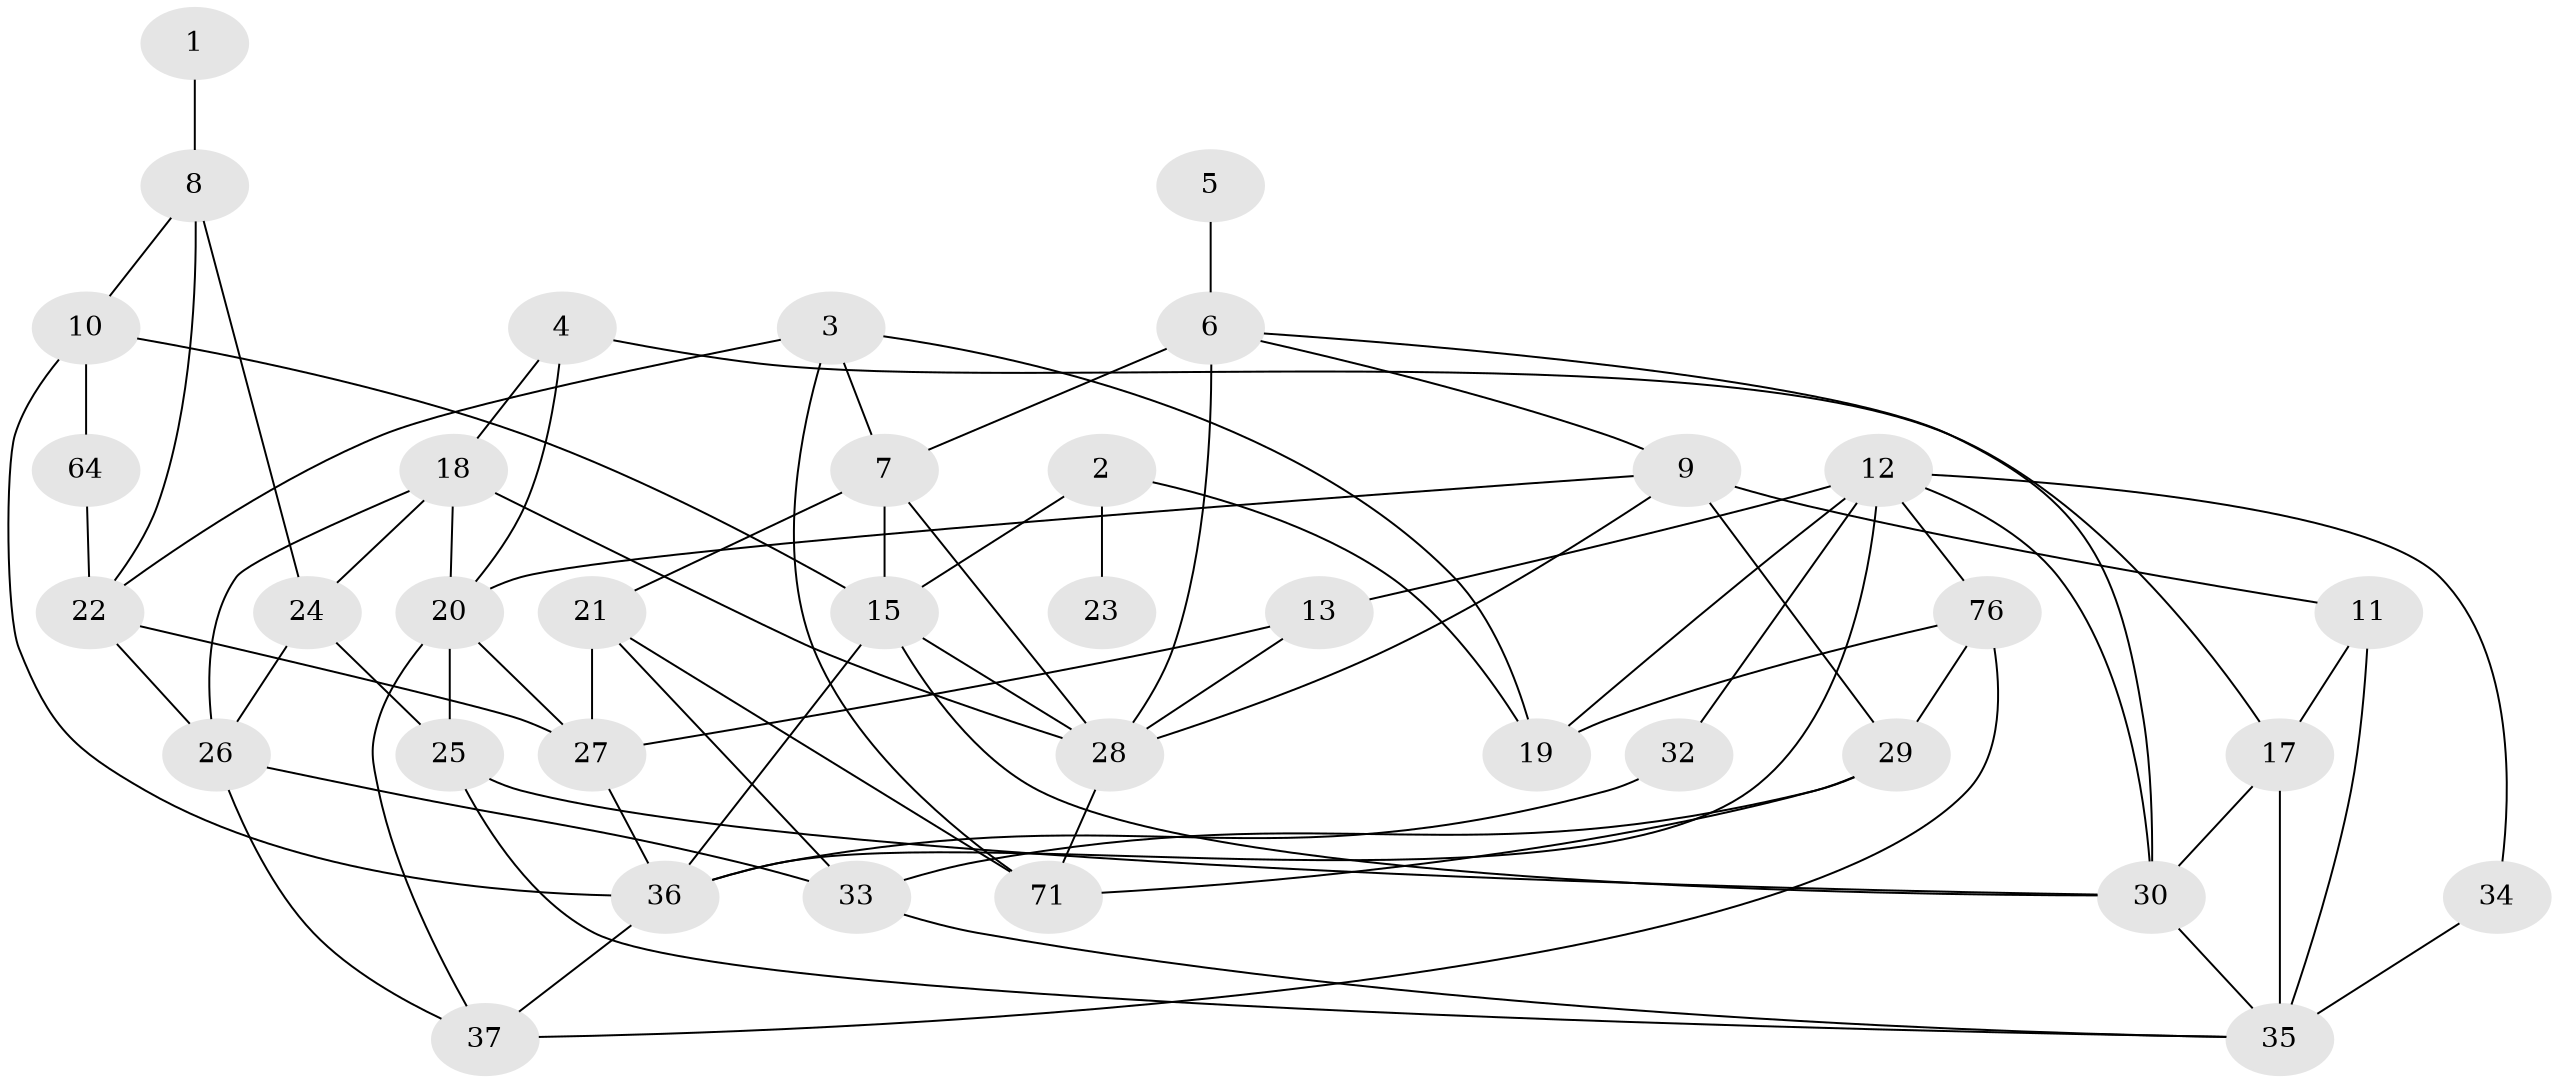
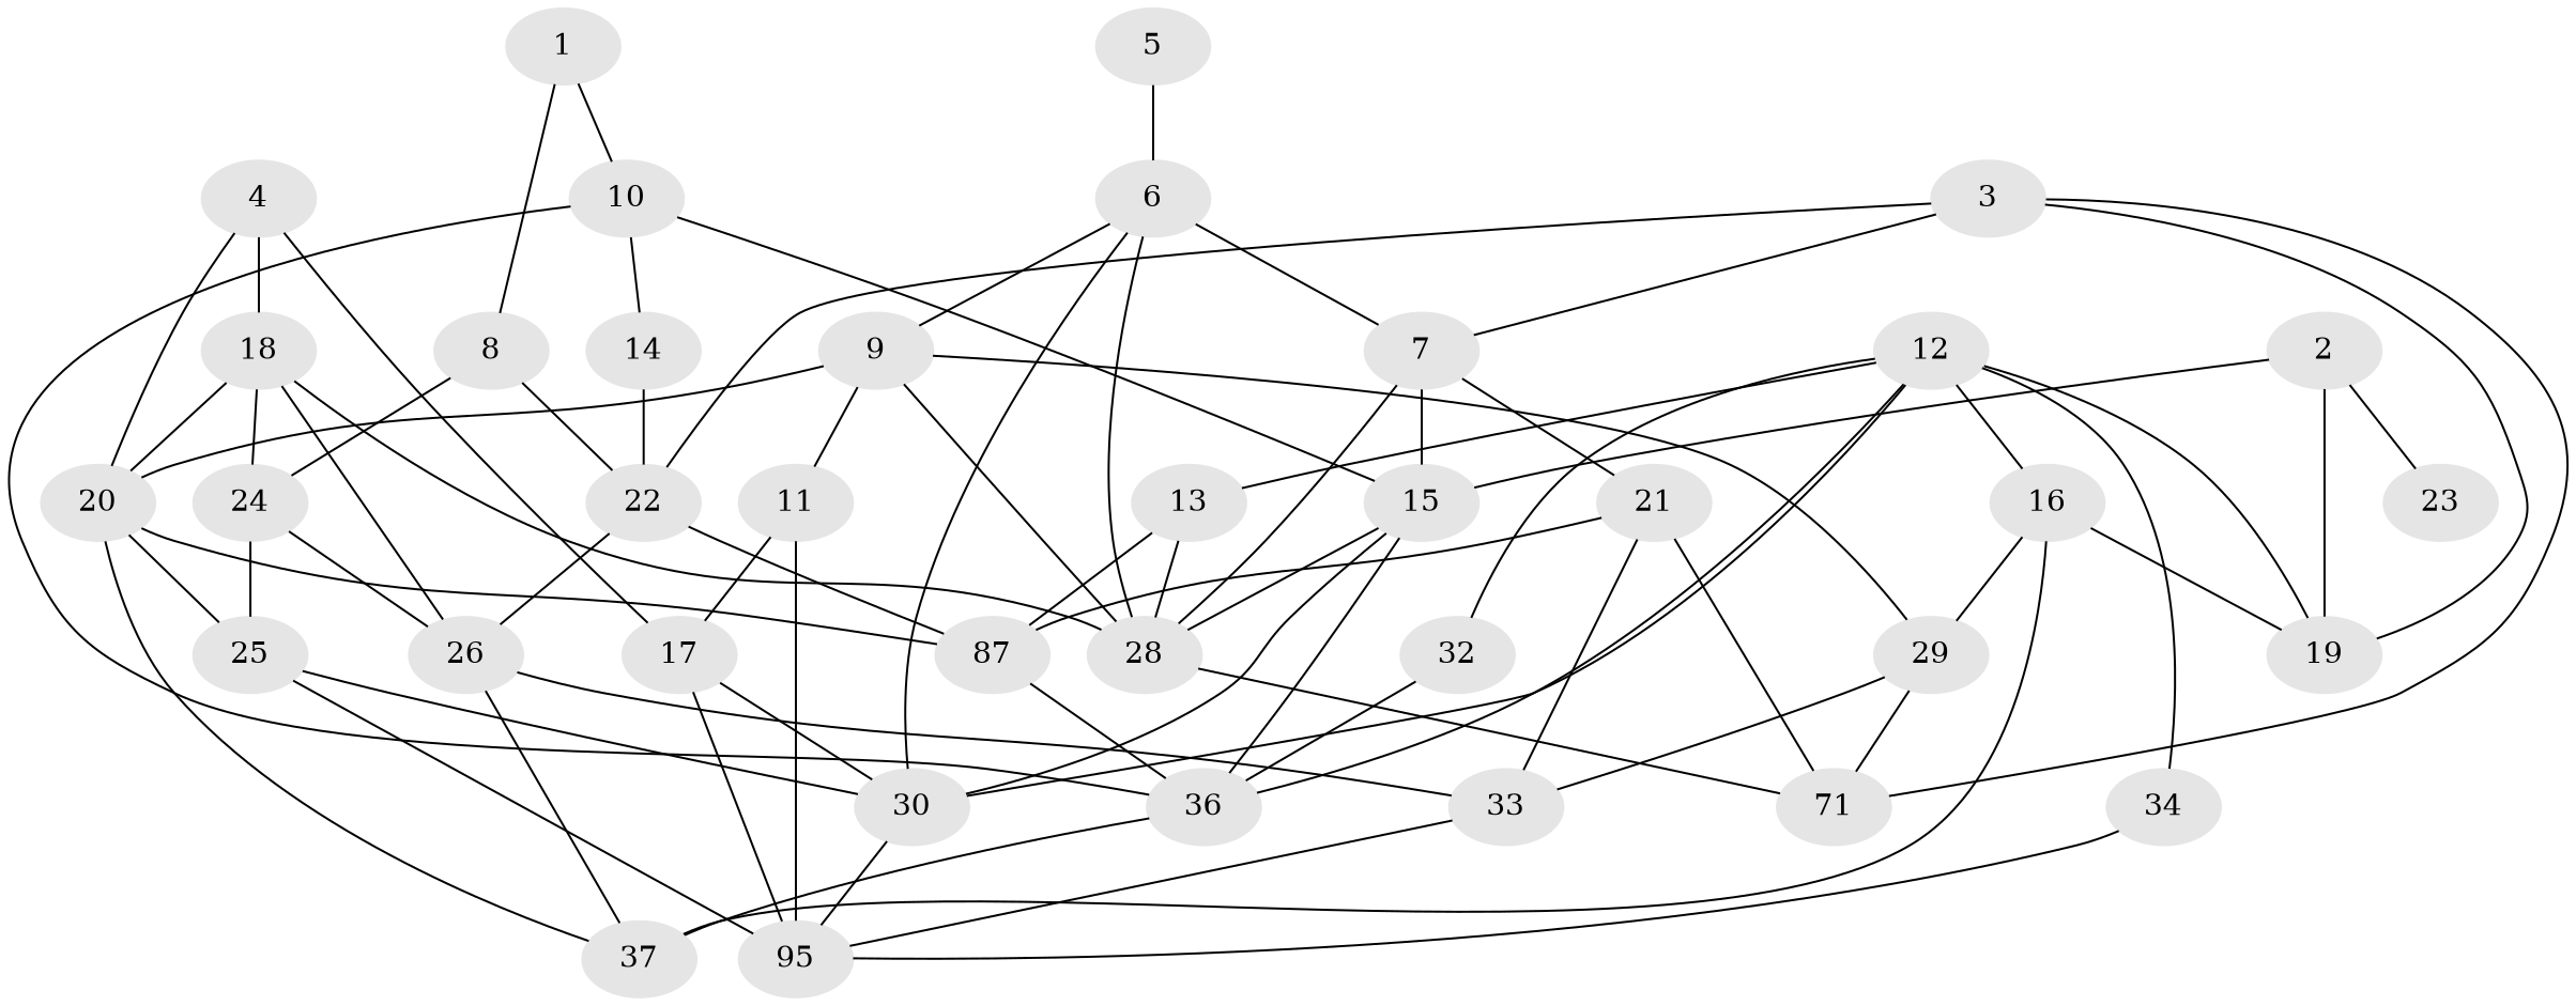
  graph {
    node [color=gray90 style=filled]
    edge [weight=1.0]
    1
    8
    10
    22
    24
    15
-   14 [label=64]
+   14
    36
    2
    19
    23
    28
    30
    3
    7
    n16 [label=71]
    21
-   27
+   27 [label=87]
    26
    4
    17
    18
    20
-   35
+   35 [label=95]
    25
    37
    5
    6
    9
    11
    29
    33
    12
    13
-   16 [label=76]
+   16
    32
    34
    1 -- 8
-   8 -- 10
+   1 -- 10
    8 -- 22
    8 -- 24
    10 -- 15
    10 -- 14
    10 -- 36
    22 -- 27 [weight=2.0]
    22 -- 26
    24 -- 26
    24 -- 25 [weight=2.0]
    15 -- 36
    15 -- 28
    15 -- 30
    14 -- 22
    36 -- 37
    2 -- 15
    2 -- 19 [weight=2.0]
    2 -- 23
    28 -- n16
    30 -- 35
    3 -- 22
    3 -- 19
    3 -- 7
    3 -- n16
    7 -- 15
    7 -- 28
    7 -- 21 [weight=2.0]
    21 -- n16
    21 -- 27 [weight=3.0]
    21 -- 33
    27 -- 36
    26 -- 37
    26 -- 33
    4 -- 17
    4 -- 18
    4 -- 20
    17 -- 30
    17 -- 35
    18 -- 24
    18 -- 28
    18 -- 26 [weight=2.0]
    18 -- 20
    20 -- 27
    20 -- 25
    20 -- 37
    25 -- 30
    25 -- 35
    5 -- 6
    6 -- 28
    6 -- 30
    6 -- 7 [weight=2.0]
    6 -- 9
    9 -- 28
    9 -- 20
    9 -- 11
    9 -- 29
    11 -- 17
    11 -- 35 [weight=2.0]
    29 -- n16
    29 -- 33
    33 -- 35
    12 -- 36
    12 -- 19
    12 -- 30
    12 -- 13
    12 -- 16
    12 -- 32
    12 -- 34
    13 -- 28
    13 -- 27
    16 -- 19
    16 -- 37
    16 -- 29
    32 -- 36
    34 -- 35
  }
